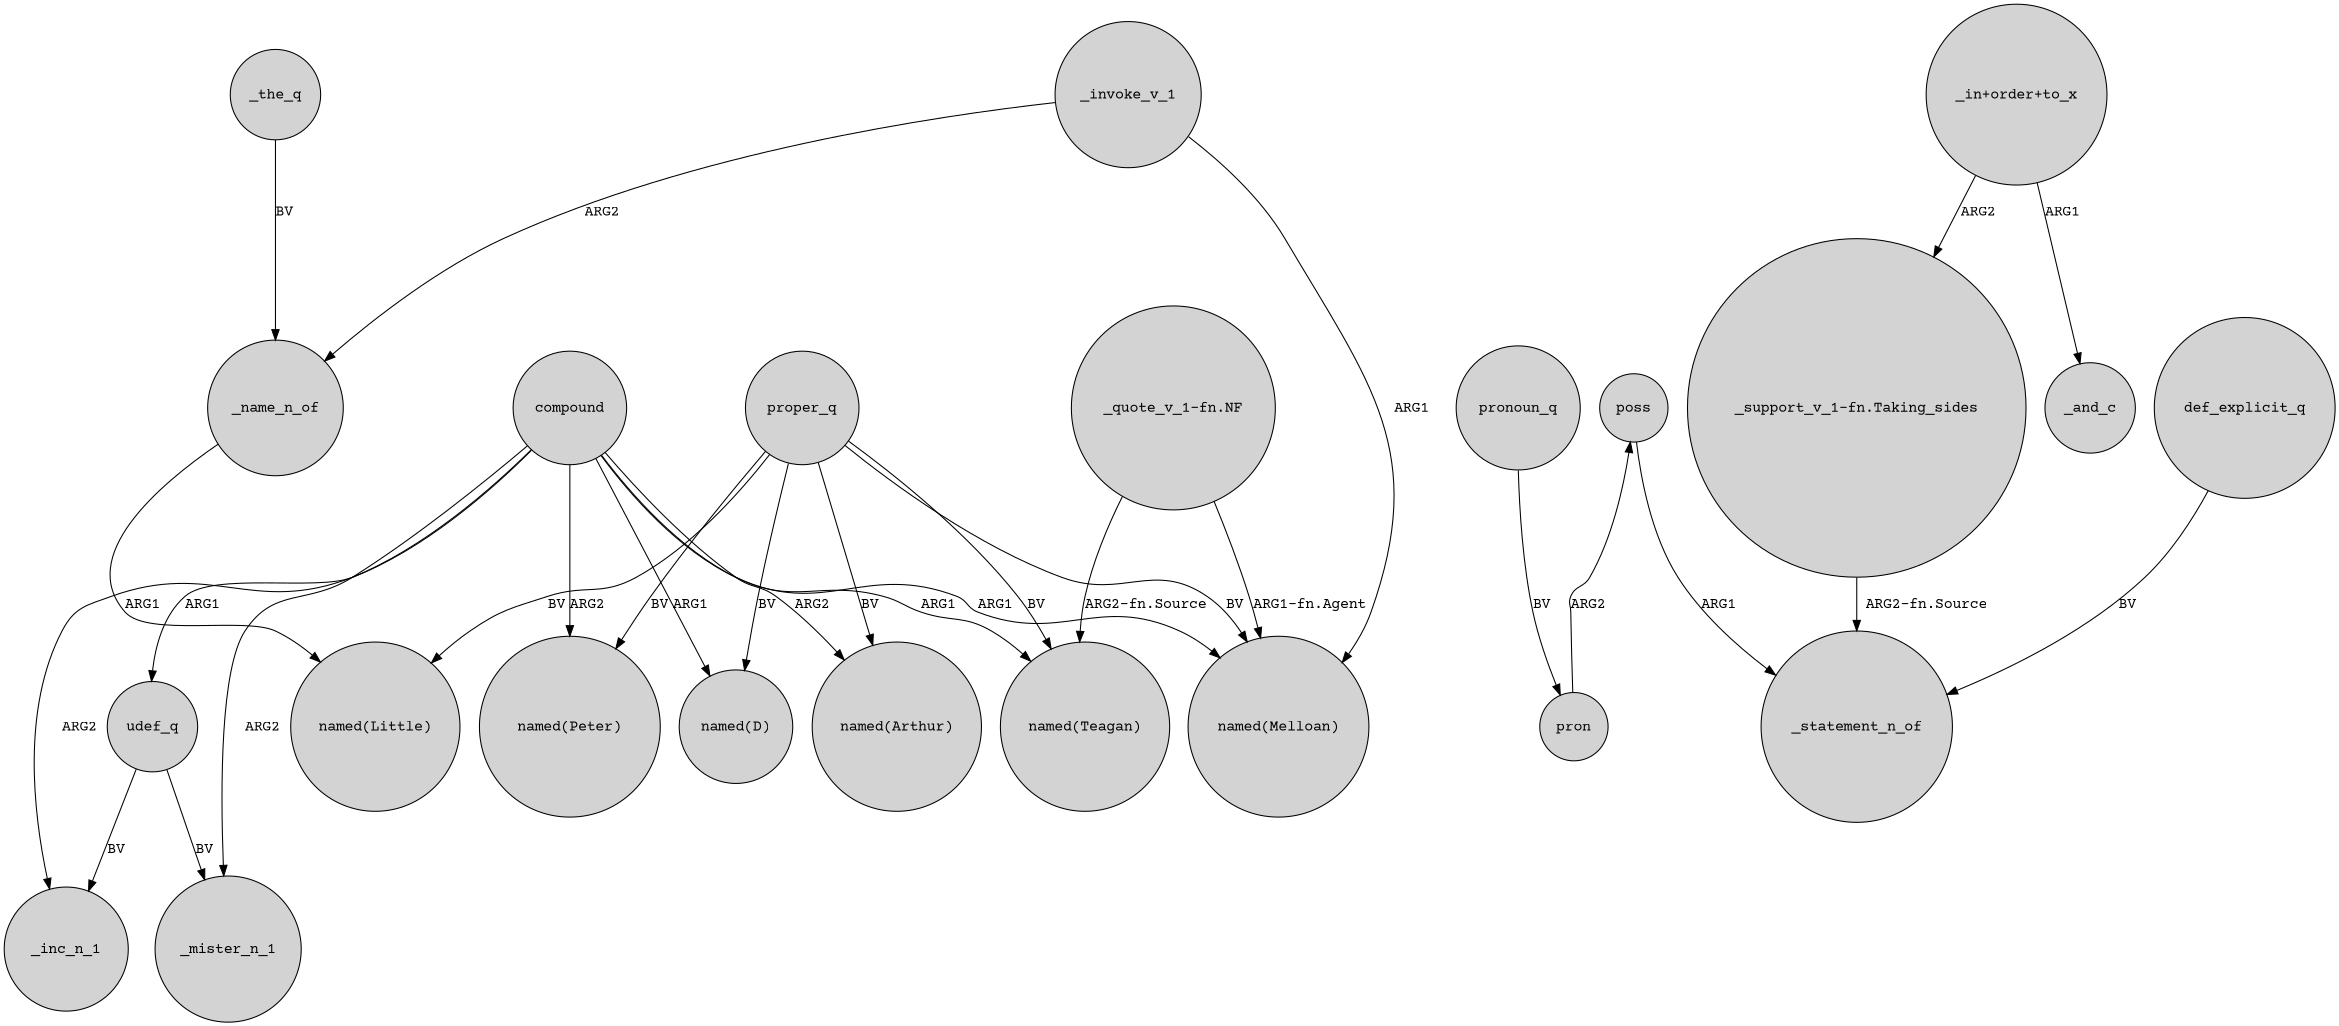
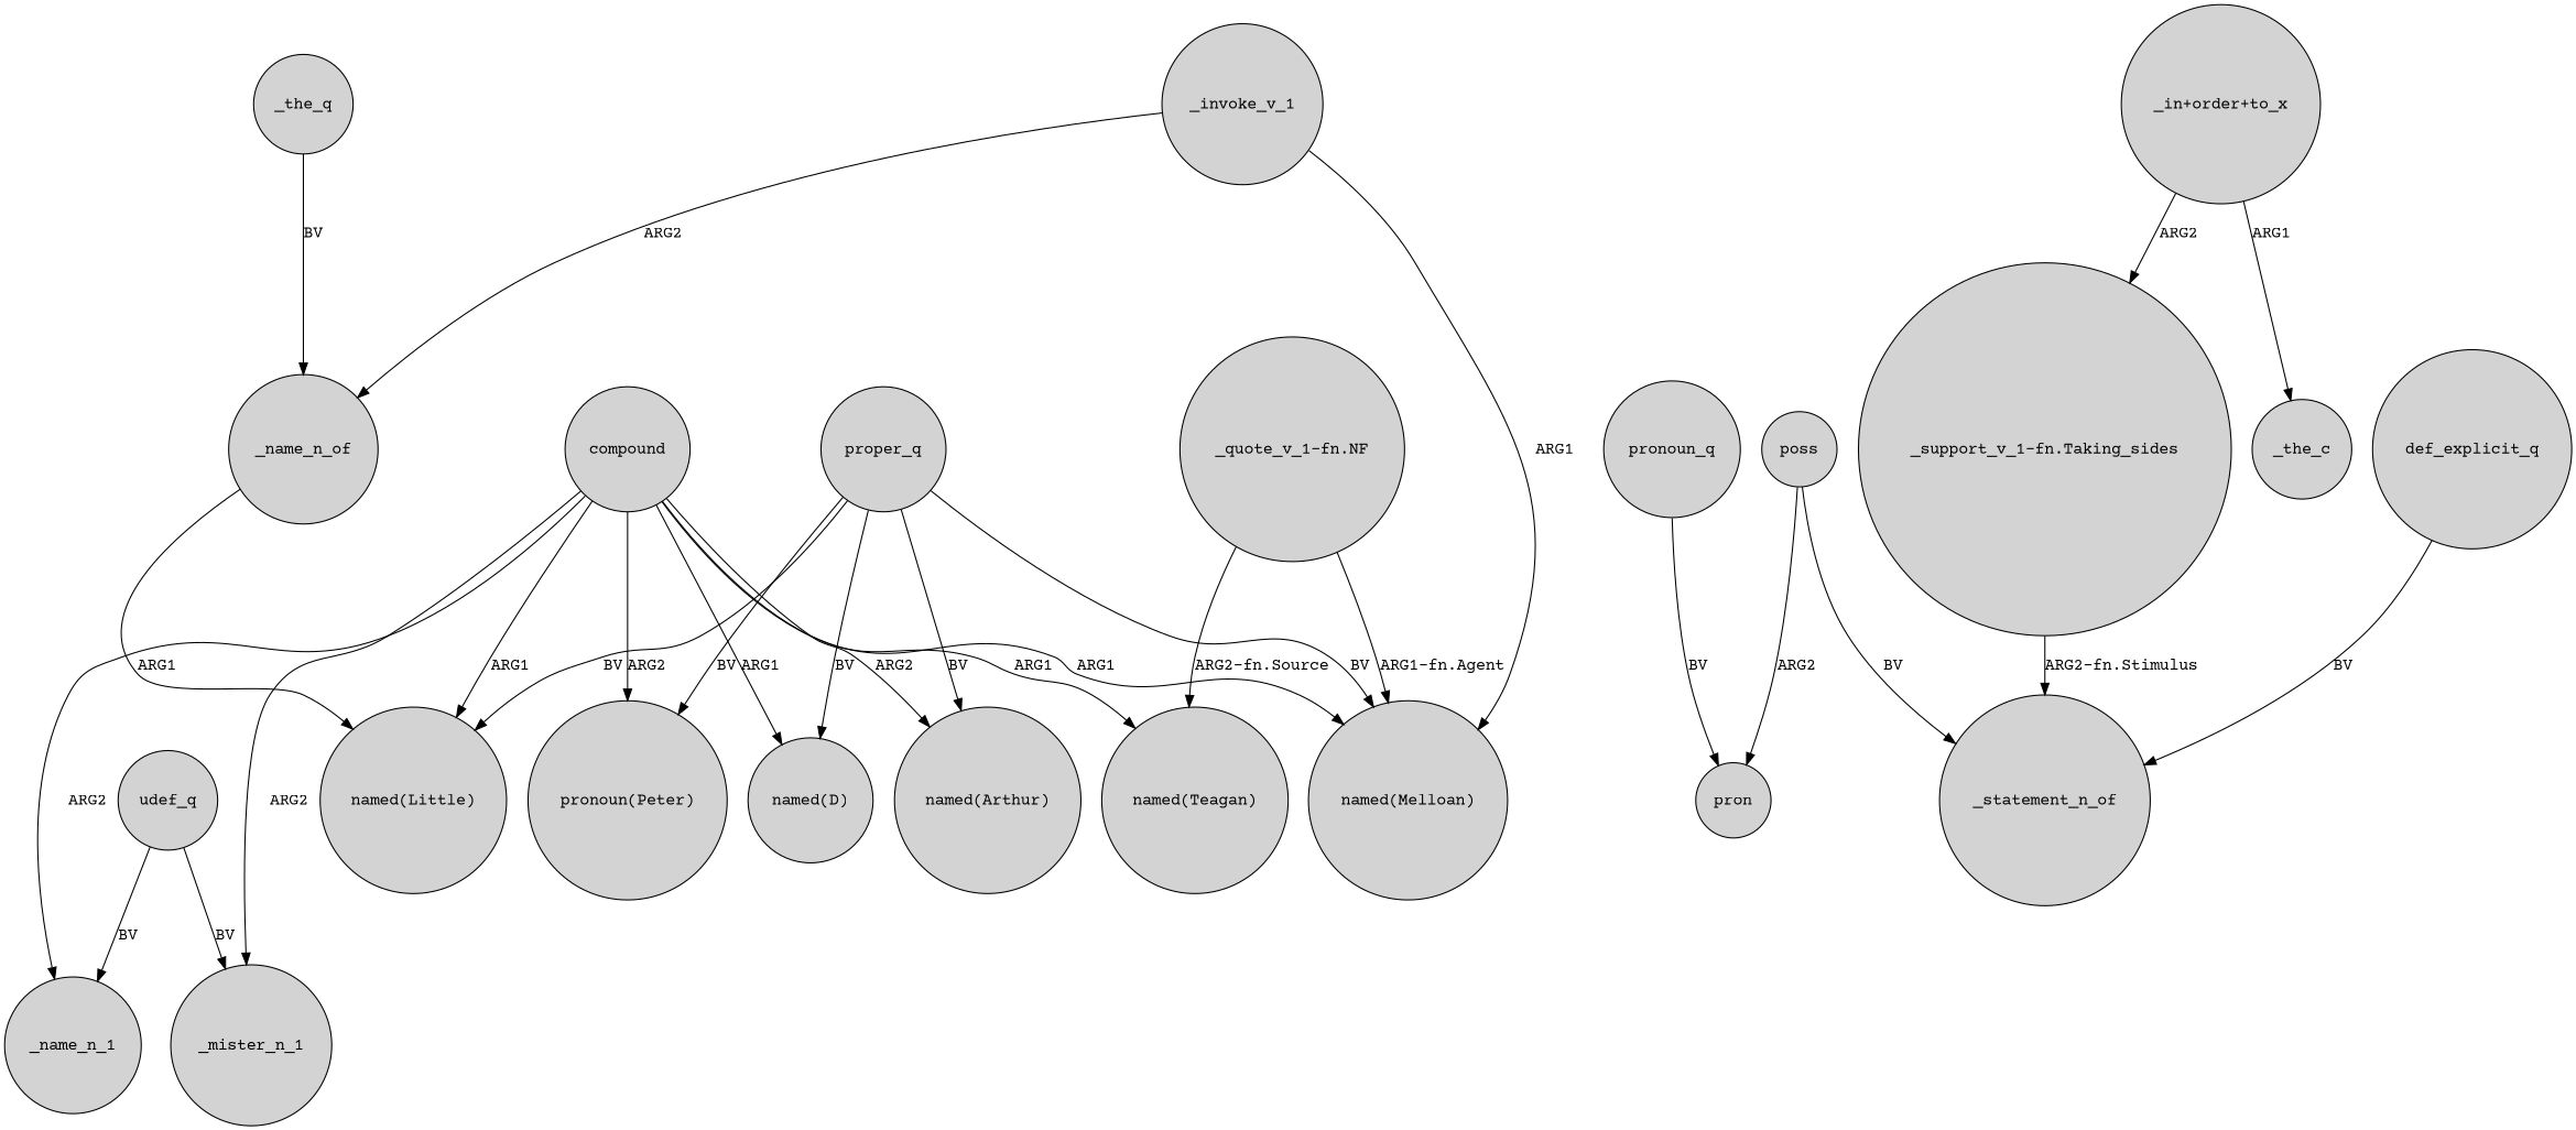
  digraph {
    fontname="Courier Prime"
    node [fontname="Courier Prime" shape=circle style=filled]
    edge [fontname="Courier Prime"]
    udef_q
-   _inc_n_1
+   _inc_n_1 [label=_name_n_1]
    _mister_n_1
    poss
    pron
    _statement_n_of
    compound
    "named(Melloan)"
    "named(Little)"
    "named(Teagan)"
-   "named(Peter)"
+   "named(Peter)" [label="pronoun(Peter)"]
    "named(D)"
    "named(Arthur)"
    _invoke_v_1
    _name_n_of
    proper_q
    "_quote_v_1-fn.NF"
    "_in+order+to_x"
    "_support_v_1-fn.Taking_sides"
-   _and_c
+   _and_c [label=_the_c]
    pronoun_q
    _the_q
    def_explicit_q
    udef_q -> _inc_n_1 [label=BV]
    udef_q -> _mister_n_1 [label=BV]
-   pron -> poss [label=ARG2]
-   poss -> _statement_n_of [label=ARG1]
+   poss -> pron [label=ARG2]
+   poss -> _statement_n_of [label=BV]
    compound -> _inc_n_1 [label=ARG2]
    compound -> _mister_n_1 [label=ARG2]
    compound -> "named(Melloan)" [label=ARG1]
-   compound -> udef_q [label=ARG1]
+   compound -> "named(Little)" [label=ARG1]
    compound -> "named(Teagan)" [label=ARG1]
    compound -> "named(Peter)" [label=ARG2]
    compound -> "named(D)" [label=ARG1]
    compound -> "named(Arthur)" [label=ARG2]
    _invoke_v_1 -> "named(Melloan)" [label=ARG1]
    _invoke_v_1 -> _name_n_of [label=ARG2]
    _name_n_of -> "named(Little)" [label=ARG1]
    proper_q -> "named(Melloan)" [label=BV]
    proper_q -> "named(Little)" [label=BV]
-   proper_q -> "named(Teagan)" [label=BV]
    proper_q -> "named(Peter)" [label=BV]
    proper_q -> "named(D)" [label=BV]
    proper_q -> "named(Arthur)" [label=BV]
    "_quote_v_1-fn.NF" -> "named(Melloan)" [label="ARG1-fn.Agent"]
    "_quote_v_1-fn.NF" -> "named(Teagan)" [label="ARG2-fn.Source"]
    "_in+order+to_x" -> "_support_v_1-fn.Taking_sides" [label=ARG2]
    "_in+order+to_x" -> _and_c [label=ARG1]
-   "_support_v_1-fn.Taking_sides" -> _statement_n_of [label="ARG2-fn.Source"]
+   "_support_v_1-fn.Taking_sides" -> _statement_n_of [label="ARG2-fn.Stimulus"]
    pronoun_q -> pron [label=BV]
    _the_q -> _name_n_of [label=BV]
    def_explicit_q -> _statement_n_of [label=BV]
  }
